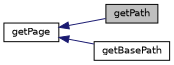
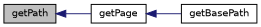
  digraph {
    rankdir=LR
    node [color=black fillcolor=white fontname=Helvetica fontsize=10 shape=record style=filled]
    edge [color=midnightblue dir=back fontname=Helvetica fontsize=10 labelfontname=Helvetica labelfontsize=10 style=solid]
    n1 [fillcolor=grey75 fontcolor=black height=0.2 label=getPath width=0.4]
    n2 [height=0.2 label=getPage width=0.4]
    n3 [height=0.2 label=getBasePath width=0.4]
-   n2 -> n1
+   n1 -> n2
    n2 -> n3
  }
